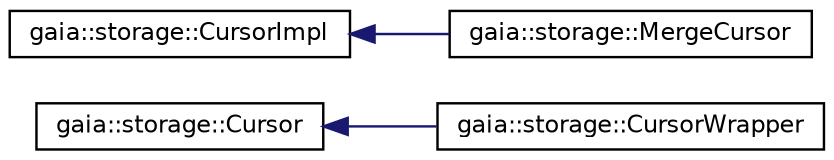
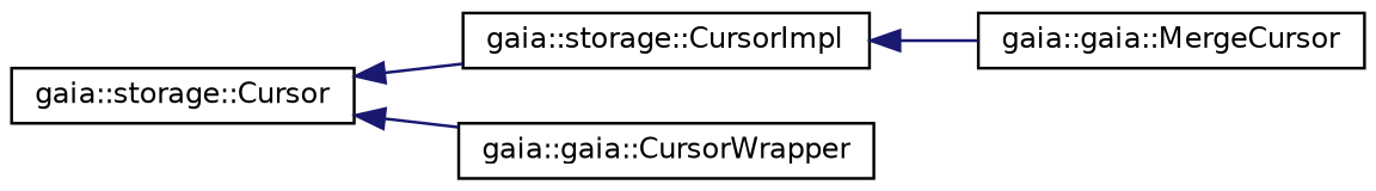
  digraph {
    rankdir=LR
    node [color=black fillcolor=white fontname=Helvetica fontsize=10 shape=record style=filled]
    edge [color=midnightblue dir=back fontname=Helvetica fontsize=10 labelfontname=Helvetica labelfontsize=10 style=solid]
    n1 [height=0.2 label="gaia::storage::Cursor" width=0.4]
    n2 [height=0.2 label="gaia::storage::CursorImpl" width=0.4]
-   n3 [height=0.2 label="gaia::storage::CursorWrapper" width=0.4]
-   n4 [height=0.2 label="gaia::storage::MergeCursor" width=0.4]
+   n3 [height=0.2 label="gaia::gaia::CursorWrapper" width=0.4]
+   n4 [height=0.2 label="gaia::gaia::MergeCursor" width=0.4]
+   n1 -> n2
    n1 -> n3
    n2 -> n4
  }
